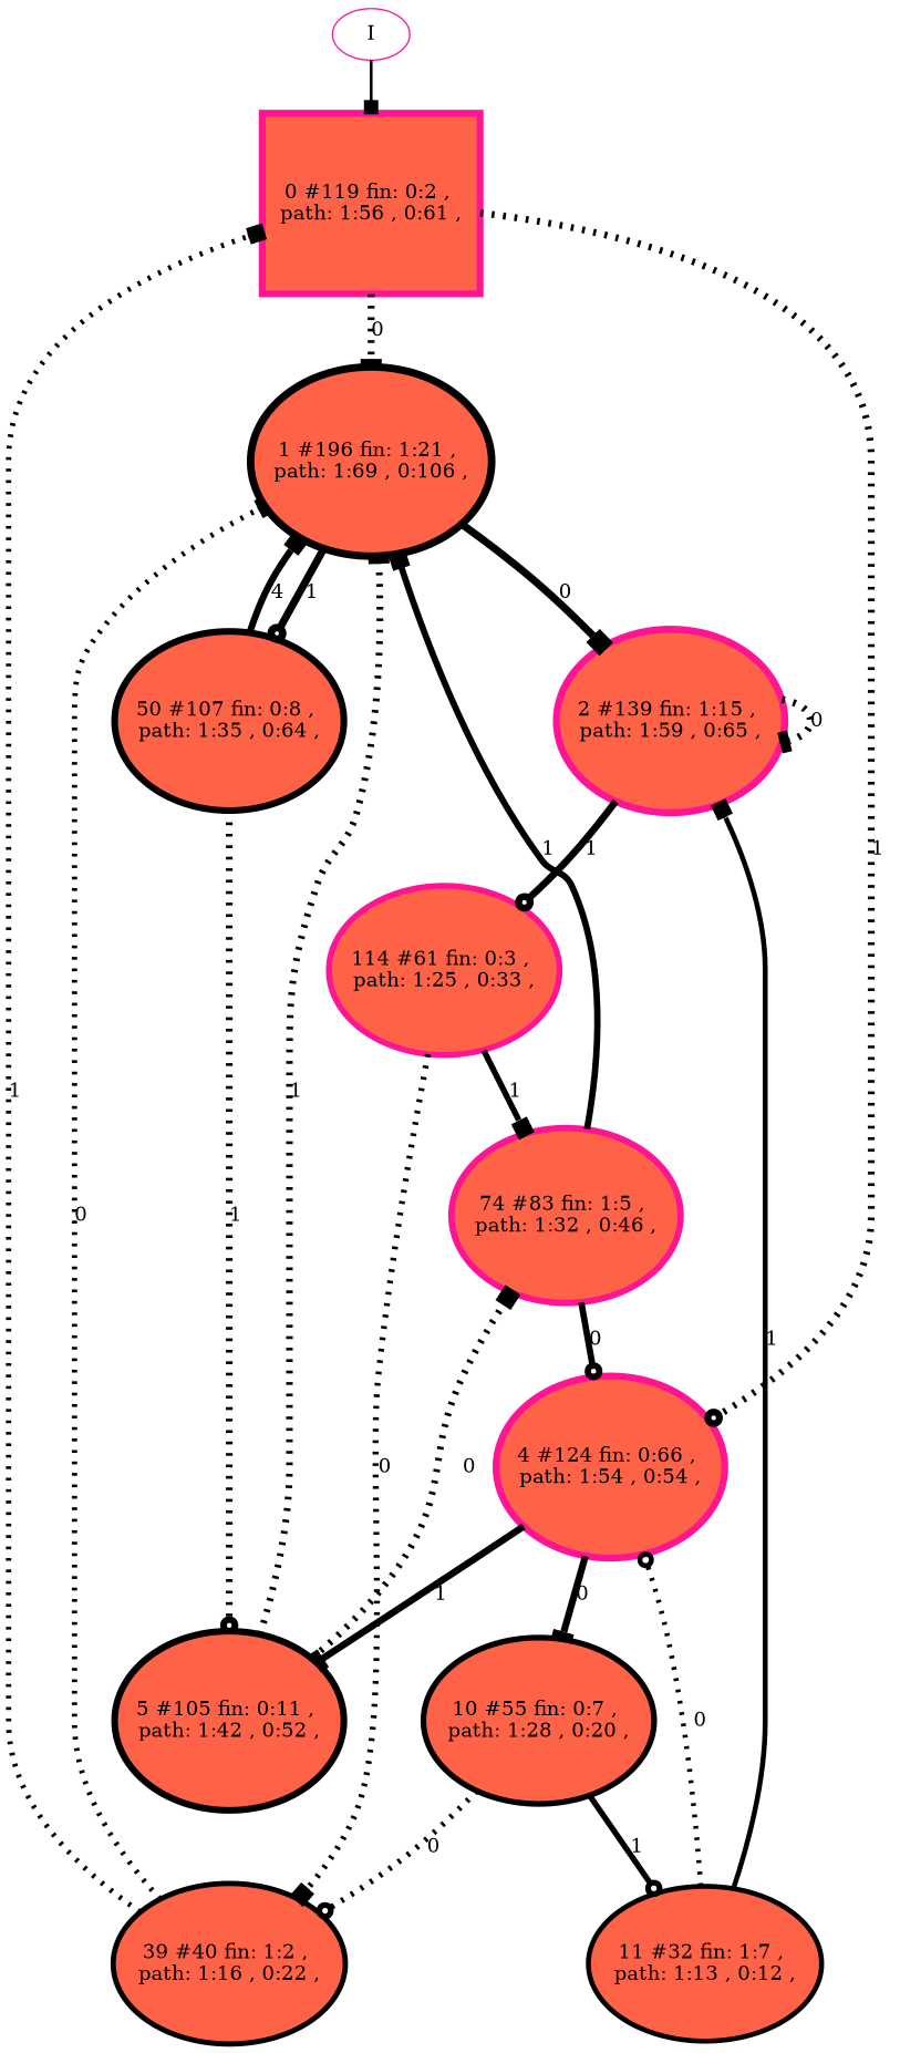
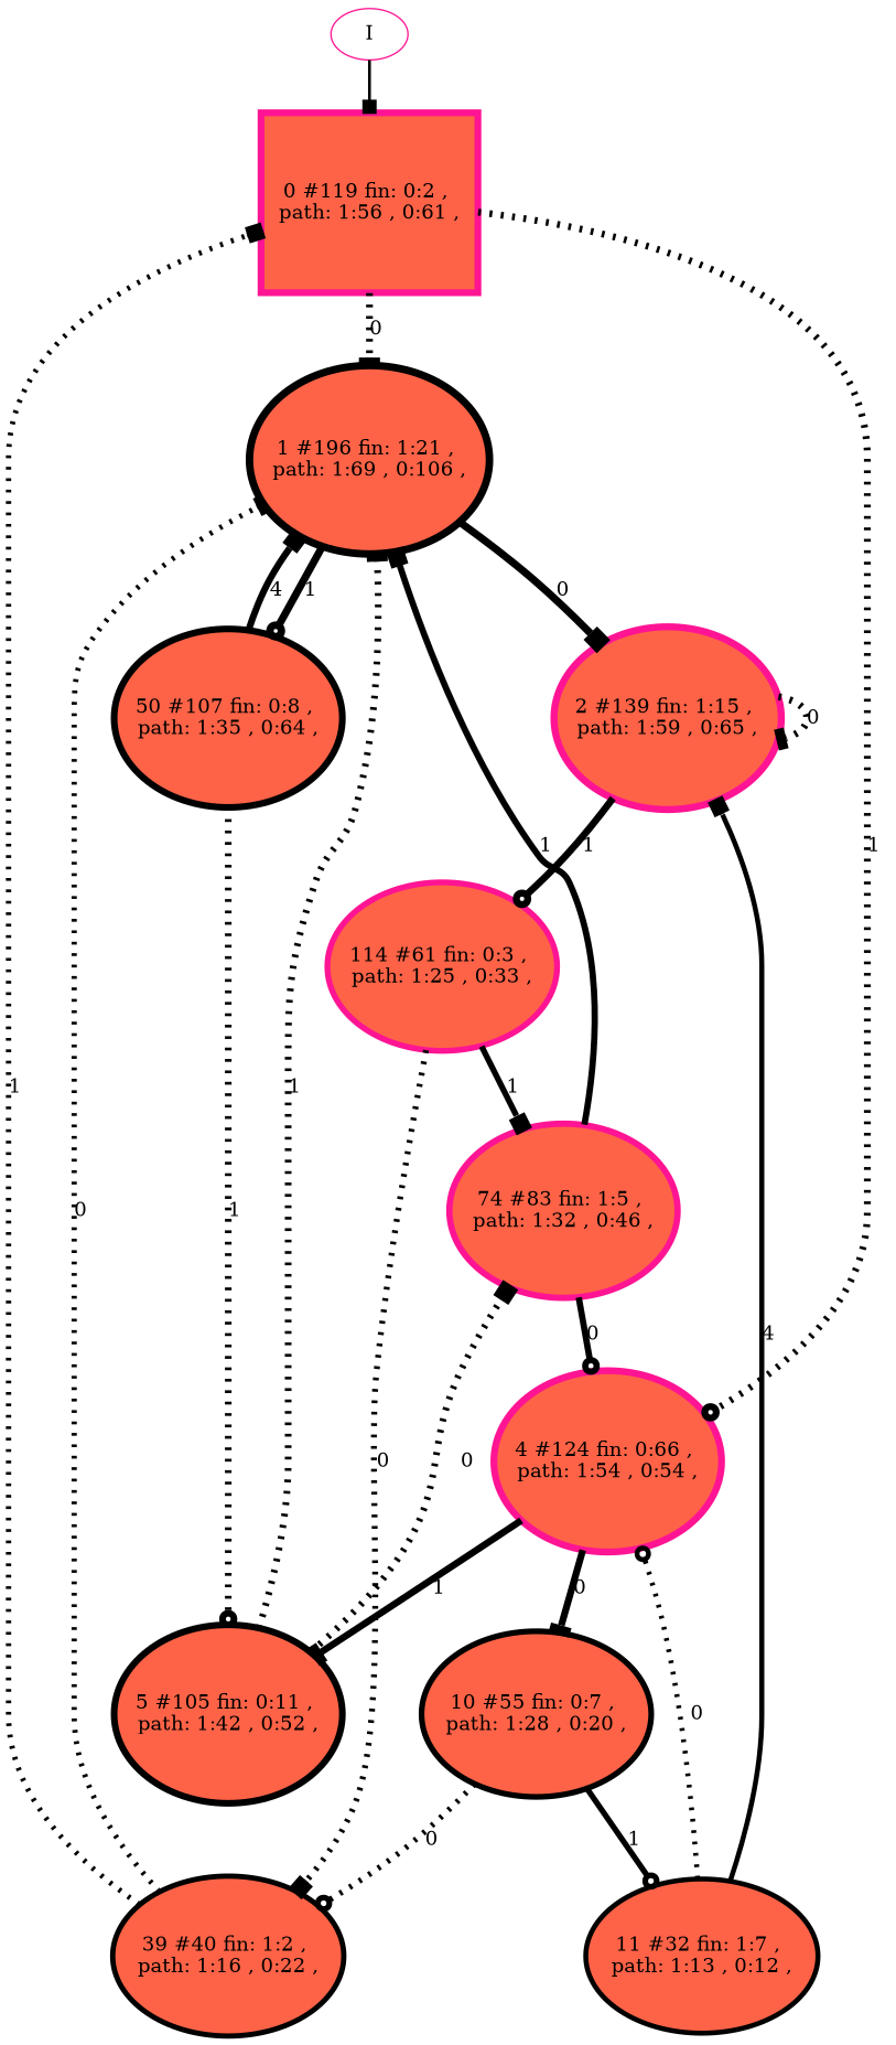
  digraph {
    node [color=deeppink fillcolor=tomato style=filled]
    edge [arrowhead=box penwidth=4.78749 style=bold]
    n1 [height=1.7557 label="0 #119 fin: 0:2 , \n path: 1:56 , 0:61 , " penwidth=4.78749 shape=box width=1.7557]
    n2 [color=black height=1.83788 label="1 #196 fin: 1:21 , \n path: 1:69 , 0:106 , " penwidth=5.2832 width=1.83788]
    n3 [height=1.76273 label="4 #124 fin: 0:66 , \n path: 1:54 , 0:54 , " penwidth=4.82831 width=1.76273]
    n4 [height=1.78199 label="2 #139 fin: 1:15 , \n path: 1:59 , 0:65 , " penwidth=4.94164 width=1.78199]
    n5 [color=black height=1.73733 label="50 #107 fin: 0:8 , \n path: 1:35 , 0:64 , " penwidth=4.68213 width=1.73733]
    n6 [color=black height=1.6145 label="10 #55 fin: 0:7 , \n path: 1:28 , 0:20 , " penwidth=4.02535 width=1.6145]
    n7 [color=black height=1.73403 label="5 #105 fin: 0:11 , \n path: 1:42 , 0:52 , " penwidth=4.66344 width=1.73403]
    I [fillcolor="" style=""]
    n9 [height=1.63455 label="114 #61 fin: 0:3 , \n path: 1:25 , 0:33 , " penwidth=4.12713 width=1.63455]
    n10 [color=black height=1.55045 label="39 #40 fin: 1:2 , \n path: 1:16 , 0:22 , " penwidth=3.71357 width=1.55045]
    n11 [color=black height=1.5033 label="11 #32 fin: 1:7 , \n path: 1:13 , 0:12 , " penwidth=3.49651 width=1.5033]
    n12 [height=1.69209 label="74 #83 fin: 1:5 , \n path: 1:32 , 0:46 , " penwidth=4.43082 width=1.69209]
    n1 -> n2 [arrowhead=tee label="0 " style=dotted]
    n1 -> n3 [arrowhead=odot label="1 " style=dotted]
    n2 -> n4 [label="0 " penwidth=5.2832]
    n2 -> n5 [arrowhead=odot label="1 " penwidth=5.2832]
    n3 -> n6 [arrowhead=tee label="0 " penwidth=4.82831]
    n3 -> n7 [arrowhead=tee label="1 " penwidth=4.82831]
    n4 -> n4 [arrowhead=tee label="0 " penwidth=4.94164 style=dotted]
    n4 -> n9 [arrowhead=odot label="1 " penwidth=4.94164]
    n5 -> n2 [label="4 " penwidth=4.68213]
    n5 -> n7 [arrowhead=odot label="1 " penwidth=4.68213 style=dotted]
    n6 -> n10 [arrowhead=odot label="0 " penwidth=4.02535 style=dotted]
    n6 -> n11 [arrowhead=odot label="1 " penwidth=4.02535]
    n7 -> n2 [arrowhead=tee label="1 " penwidth=4.66344 style=dotted]
    n7 -> n12 [label="0 " penwidth=4.66344 style=dotted]
    I -> n1 [penwidth=""]
    n9 -> n10 [label="0 " penwidth=4.12713 style=dotted]
    n9 -> n12 [label="1 " penwidth=4.12713]
    n10 -> n1 [label="1 " penwidth=3.71357 style=dotted]
    n10 -> n2 [arrowhead=tee label="0 " penwidth=3.71357 style=dotted]
    n11 -> n3 [arrowhead=odot label="0 " penwidth=3.49651 style=dotted]
-   n11 -> n4 [label="1 " penwidth=3.49651]
+   n11 -> n4 [label="4 " penwidth=3.49651]
    n12 -> n2 [label="1 " penwidth=4.43082]
    n12 -> n3 [arrowhead=odot label="0 " penwidth=4.43082]
  }
